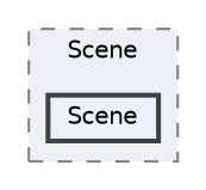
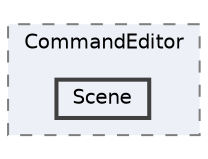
  digraph {
    compound=true
    rankdir=LR
    n1 [color=grey25 fillcolor="#edf0f7" fontname=Helvetica fontsize=10 height=0.2 label=Scene shape=box style="filled,bold" width=0.4]
    subgraph cluster_1 {
      bgcolor="#edf0f7"
      fontname=Helvetica
      fontsize=10
-     label=Scene
+     label=CommandEditor
      pencolor=grey50
      style="filled,dashed"
      n1
    }
  }
